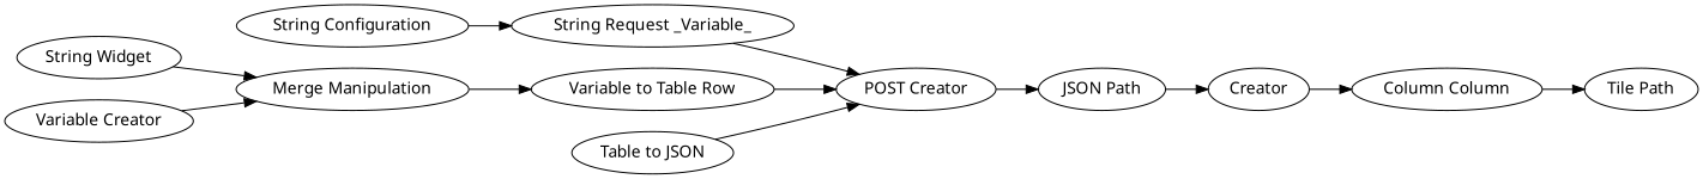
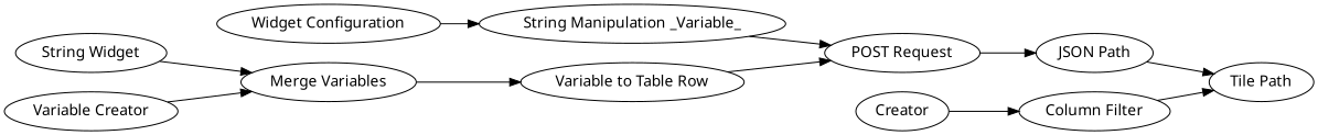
  digraph {
    fontname="Noto Sans"
    rankdir=LR
    node [fontname="Noto Sans"]
    edge [fontname="Noto Sans"]
-   n1 [label="String Configuration"]
-   n2 [label="String Request _Variable_"]
-   n3 [label="POST Creator"]
+   n1 [label="Widget Configuration"]
+   n2 [label="String Manipulation _Variable_"]
+   n3 [label="POST Request"]
    n4 [label="JSON Path"]
    n5 [label=Creator]
-   n6 [label="Column Column"]
+   n6 [label="Column Filter"]
    n7 [label="Tile Path"]
    n8 [label="String Widget"]
-   n9 [label="Merge Manipulation"]
+   n9 [label="Merge Variables"]
    n10 [label="Variable to Table Row"]
    n11 [label="Variable Creator"]
-   n12 [label="Table to JSON"]
    n1 -> n2
    n2 -> n3
    n3 -> n4
-   n4 -> n5
+   n4 -> n7
    n5 -> n6
    n6 -> n7
    n8 -> n9
    n9 -> n10
    n10 -> n3
    n11 -> n9
-   n12 -> n3
  }
